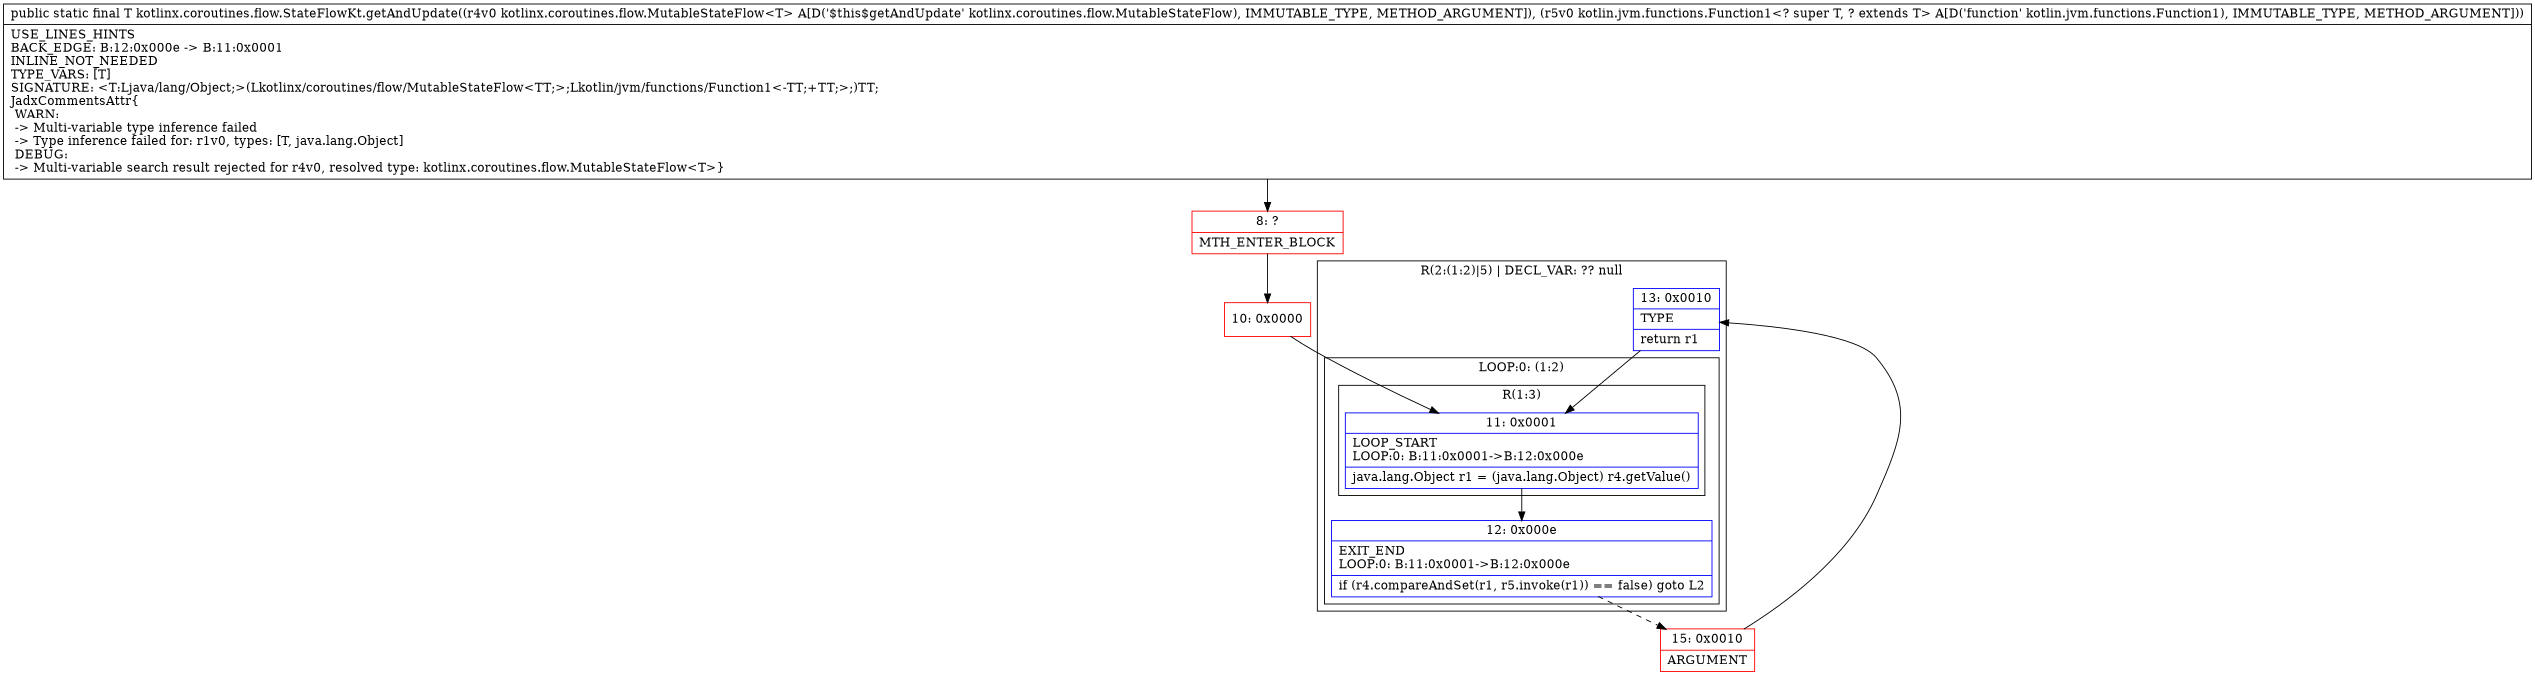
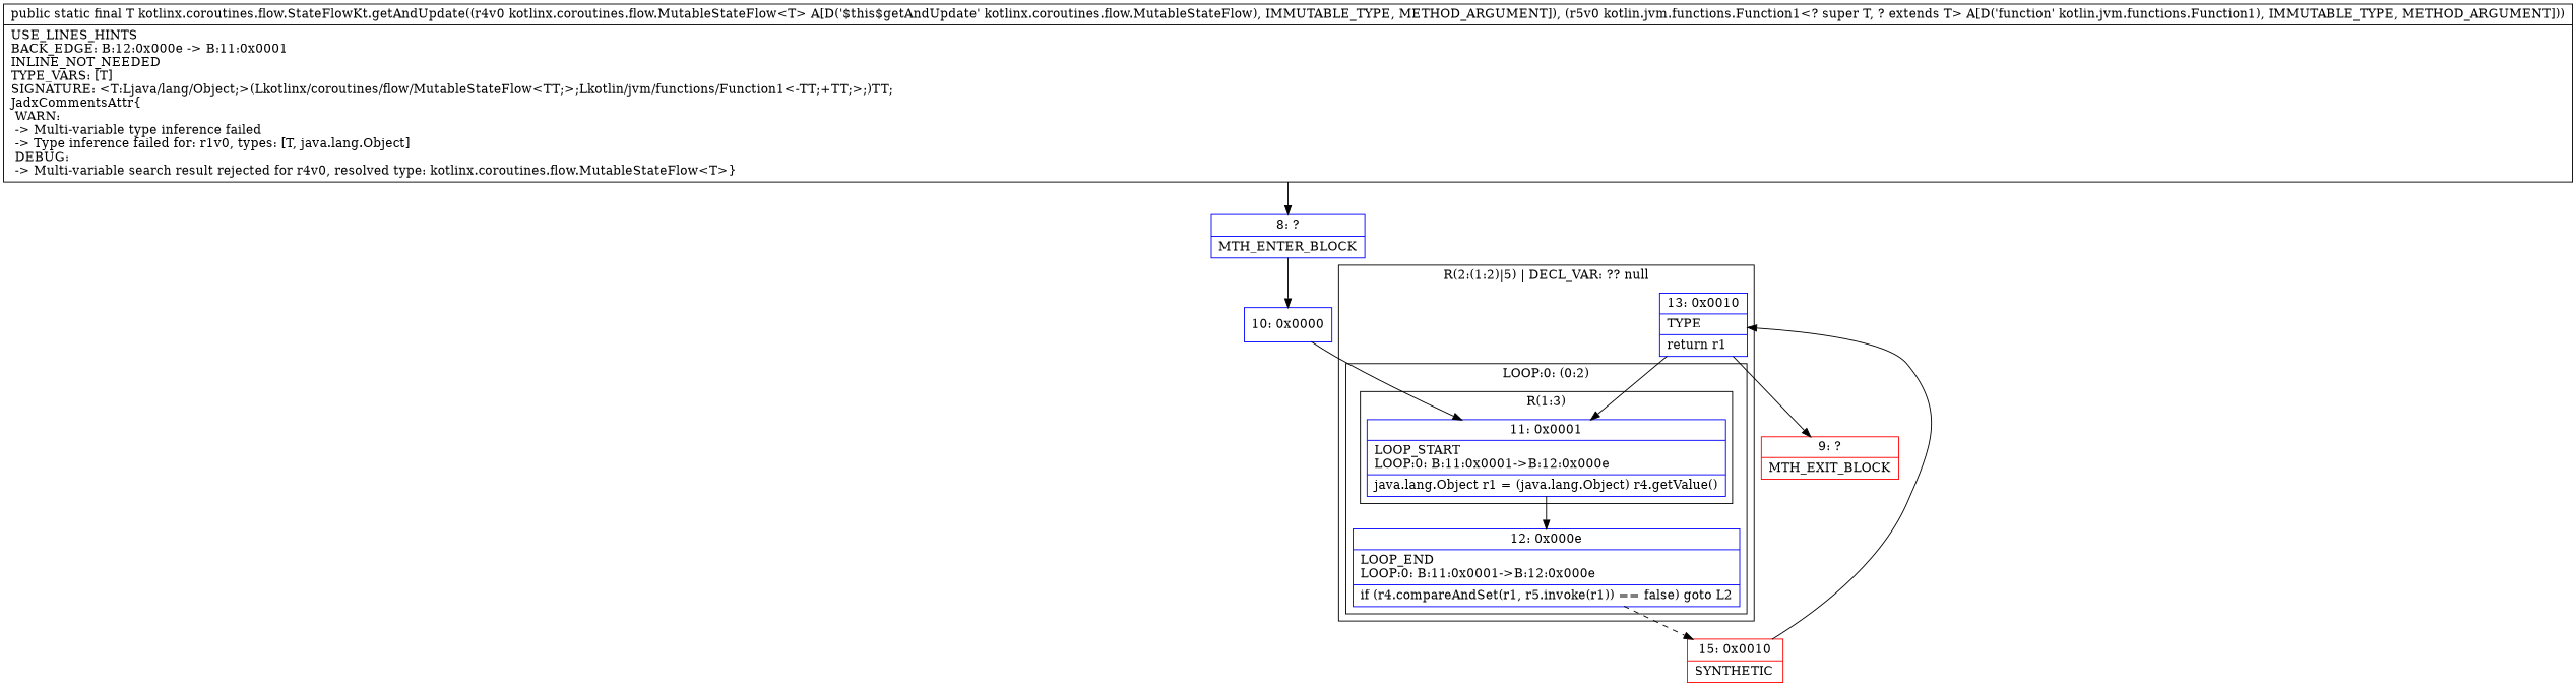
  digraph {
    node [color=red shape=record]
    n1 [color=blue label="{11\:\ 0x0001|LOOP_START\lLOOP:0: B:11:0x0001\-\>B:12:0x000e\l|java.lang.Object r1 = (java.lang.Object) r4.getValue()\l}"]
-   n2 [color=blue label="{12\:\ 0x000e|EXIT_END\lLOOP:0: B:11:0x0001\-\>B:12:0x000e\l|if (r4.compareAndSet(r1, r5.invoke(r1)) == false) goto L2\l}"]
+   n2 [color=blue label="{12\:\ 0x000e|LOOP_END\lLOOP:0: B:11:0x0001\-\>B:12:0x000e\l|if (r4.compareAndSet(r1, r5.invoke(r1)) == false) goto L2\l}"]
    n3 [color=blue label="{13\:\ 0x0010|TYPE\l|return r1\l}"]
-   n4 [label="{15\:\ 0x0010|ARGUMENT\l}"]
-   n6 [label="{8\:\ ?|MTH_ENTER_BLOCK\l}"]
-   n7 [label="{10\:\ 0x0000}"]
+   n4 [label="{15\:\ 0x0010|SYNTHETIC\l}"]
+   n5 [label="{9\:\ ?|MTH_EXIT_BLOCK\l}"]
+   n6 [color=blue label="{8\:\ ?|MTH_ENTER_BLOCK\l}"]
+   n7 [color=blue label="{10\:\ 0x0000}"]
    n8 [label="{public static final T kotlinx.coroutines.flow.StateFlowKt.getAndUpdate((r4v0 kotlinx.coroutines.flow.MutableStateFlow\<T\> A[D('$this$getAndUpdate' kotlinx.coroutines.flow.MutableStateFlow), IMMUTABLE_TYPE, METHOD_ARGUMENT]), (r5v0 kotlin.jvm.functions.Function1\<? super T, ? extends T\> A[D('function' kotlin.jvm.functions.Function1), IMMUTABLE_TYPE, METHOD_ARGUMENT]))  | USE_LINES_HINTS\lBACK_EDGE: B:12:0x000e \-\> B:11:0x0001\lINLINE_NOT_NEEDED\lTYPE_VARS: [T]\lSIGNATURE: \<T:Ljava\/lang\/Object;\>(Lkotlinx\/coroutines\/flow\/MutableStateFlow\<TT;\>;Lkotlin\/jvm\/functions\/Function1\<\-TT;+TT;\>;)TT;\lJadxCommentsAttr\{\l WARN: \l \-\> Multi\-variable type inference failed\l \-\> Type inference failed for: r1v0, types: [T, java.lang.Object]\l DEBUG: \l \-\> Multi\-variable search result rejected for r4v0, resolved type: kotlinx.coroutines.flow.MutableStateFlow\<T\>\}\l}" color=""]
    subgraph cluster_1 {
      label="R(2:(1:2)|5) | DECL_VAR: ?? null\l"
      n3
      subgraph cluster_2 {
-       label="LOOP:0: (1:2)"
+       label="LOOP:0: (0:2)"
        n2
        subgraph cluster_3 {
          label="R(1:3)"
          n1
        }
      }
    }
    n1 -> n2
    n2 -> n4 [style=dashed]
    n3 -> n1
+   n3 -> n5
    n4 -> n3
    n6 -> n7
    n7 -> n1
    n8 -> n6
  }
